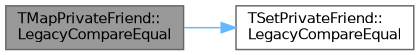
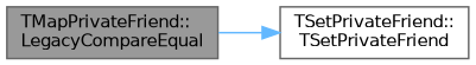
  digraph {
    rankdir=LR
    node [fontname=Helvetica fontsize=10 shape=box style=filled]
    n1 [color=gray40 fillcolor=grey60 fontcolor=black height=0.2 label="TMapPrivateFriend::\lLegacyCompareEqual" width=0.4]
-   n2 [color=grey40 fillcolor=white height=0.2 label="TSetPrivateFriend::\lLegacyCompareEqual" width=0.4]
+   n2 [color=grey40 fillcolor=white height=0.2 label="TSetPrivateFriend::\lTSetPrivateFriend" width=0.4]
    n1 -> n2 [color=steelblue1 fontname=Helvetica fontsize=10 labelfontname=Helvetica labelfontsize=10 style=solid]
  }
